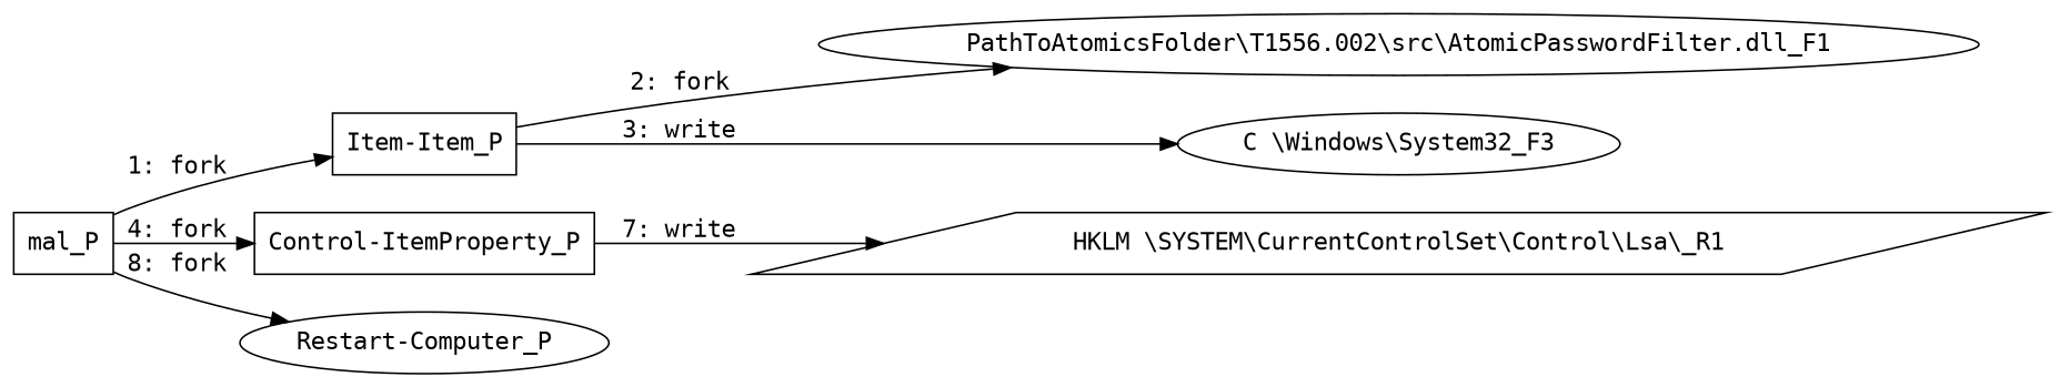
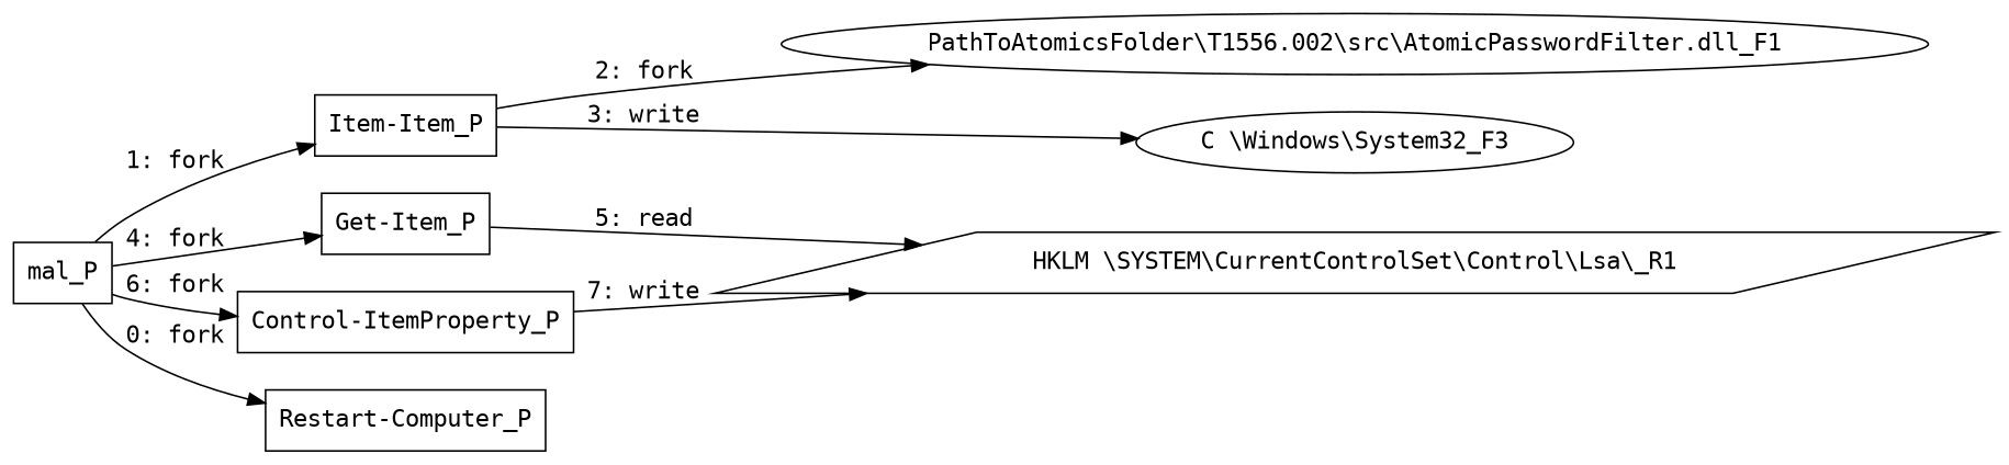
  digraph {
    engine=neato
    fixedsize=false
    fontname="DejaVu Sans Mono"
    fontsize=10
    nodesep=0.3
    rankdir=LR
    ranksep=0
    splines=true
    node [fontname="DejaVu Sans Mono" node_type=Process shape=box]
    edge [fontname="DejaVu Sans Mono"]
    n1 [label="Item-Item_P"]
    mal_P
+   "Get-Item_P"
    n4 [label="Control-ItemProperty_P"]
-   "Restart-Computer_P" [shape=ellipse]
+   "Restart-Computer_P"
    "PathToAtomicsFolder\\T1556.002\\src\\AtomicPasswordFilter.dll_F1" [node_type=File shape=ellipse]
    "C \\Windows\\System32_F3" [node_type=File shape=ellipse]
    "HKLM \\SYSTEM\\CurrentControlSet\\Control\\Lsa\\_R1" [node_type=Registry shape=parallelogram]
    n1 -> "PathToAtomicsFolder\\T1556.002\\src\\AtomicPasswordFilter.dll_F1" [label="2: fork"]
    n1 -> "C \\Windows\\System32_F3" [label="3: write"]
    mal_P -> n1 [label="1: fork"]
-   mal_P -> n4 [label="4: fork"]
-   mal_P -> "Restart-Computer_P" [label="8: fork"]
+   mal_P -> "Get-Item_P" [label="4: fork"]
+   mal_P -> n4 [label="6: fork"]
+   mal_P -> "Restart-Computer_P" [label="0: fork"]
+   "Get-Item_P" -> "HKLM \\SYSTEM\\CurrentControlSet\\Control\\Lsa\\_R1" [label="5: read"]
    n4 -> "HKLM \\SYSTEM\\CurrentControlSet\\Control\\Lsa\\_R1" [label="7: write"]
  }
